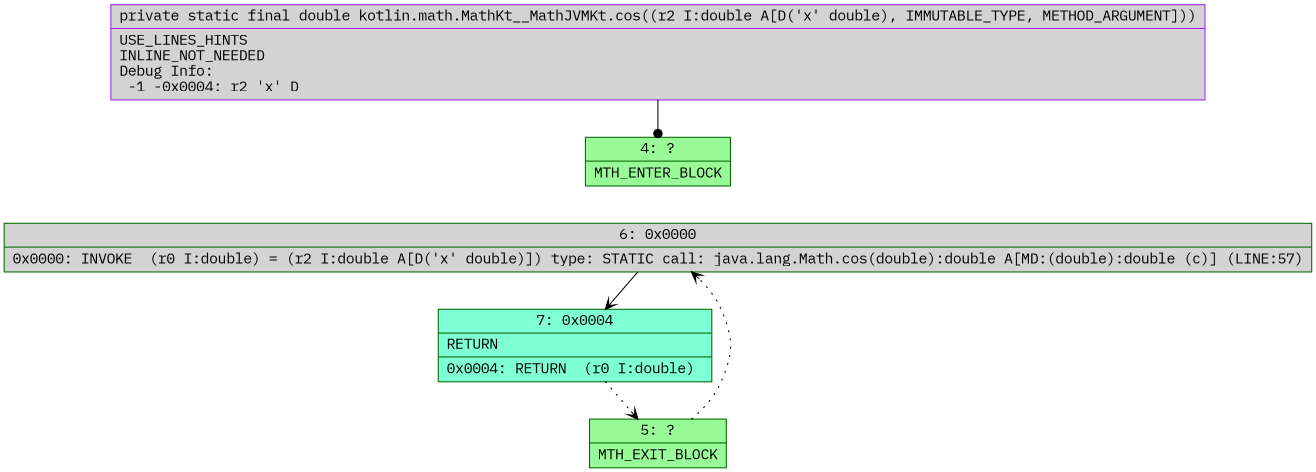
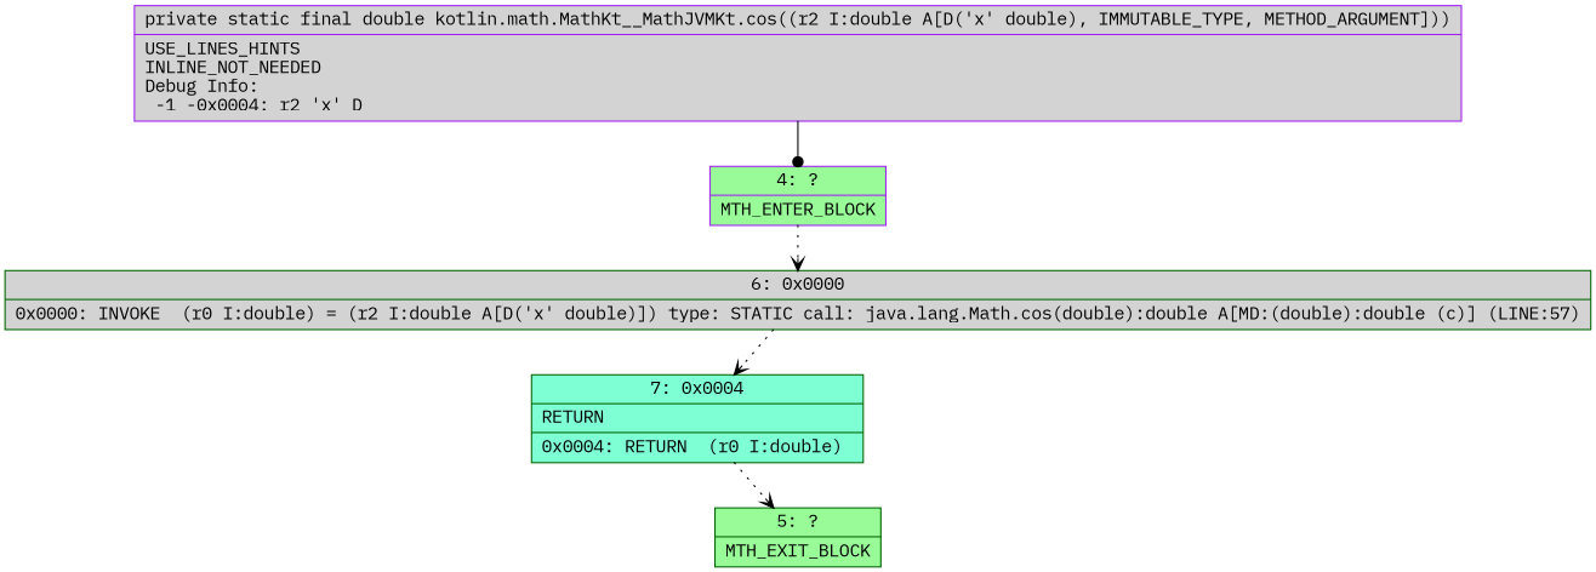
  digraph {
    fontname="IBM Plex Mono"
    node [color=darkgreen fillcolor=palegreen fontname="IBM Plex Mono" shape=record style=filled]
    edge [arrowhead=vee fontname="IBM Plex Mono" style=dotted]
-   n1 [label="{4\:\ ?|MTH_ENTER_BLOCK\l}"]
+   n1 [color=purple label="{4\:\ ?|MTH_ENTER_BLOCK\l}"]
    n2 [fillcolor=lightgrey label="{6\:\ 0x0000|0x0000: INVOKE  (r0 I:double) = (r2 I:double A[D('x' double)]) type: STATIC call: java.lang.Math.cos(double):double A[MD:(double):double (c)] (LINE:57)\l}"]
    n3 [fillcolor=aquamarine label="{7\:\ 0x0004|RETURN\l|0x0004: RETURN  (r0 I:double) \l}"]
    n4 [label="{5\:\ ?|MTH_EXIT_BLOCK\l}"]
    n5 [color=purple fillcolor=lightgrey label="{private static final double kotlin.math.MathKt__MathJVMKt.cos((r2 I:double A[D('x' double), IMMUTABLE_TYPE, METHOD_ARGUMENT]))  | USE_LINES_HINTS\lINLINE_NOT_NEEDED\lDebug Info:\l  \-1 \-0x0004: r2 'x' D\l}"]
-   n4 -> n2
-   n2 -> n3 [style=solid]
+   n1 -> n2
+   n2 -> n3
    n3 -> n4
    n5 -> n1 [arrowhead=dot style=solid]
  }
